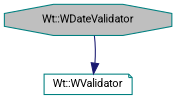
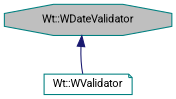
  digraph {
    fontname=Roboto
    node [color=teal fontname=Roboto fontsize=10 style=filled]
    n1 [fillcolor=grey75 fontcolor=black height=0.2 label="Wt::WDateValidator" shape=octagon width=0.4]
    n2 [fillcolor=white height=0.2 label="Wt::WValidator" shape=note width=0.4]
-   n2 -> n1 [color=midnightblue dir=back fontname=Roboto fontsize=10 labelfontname=Helvetica labelfontsize=10 style=solid]
+   n1 -> n2 [color=midnightblue dir=back fontname=Roboto fontsize=10 labelfontname=Helvetica labelfontsize=10 style=solid]
  }
